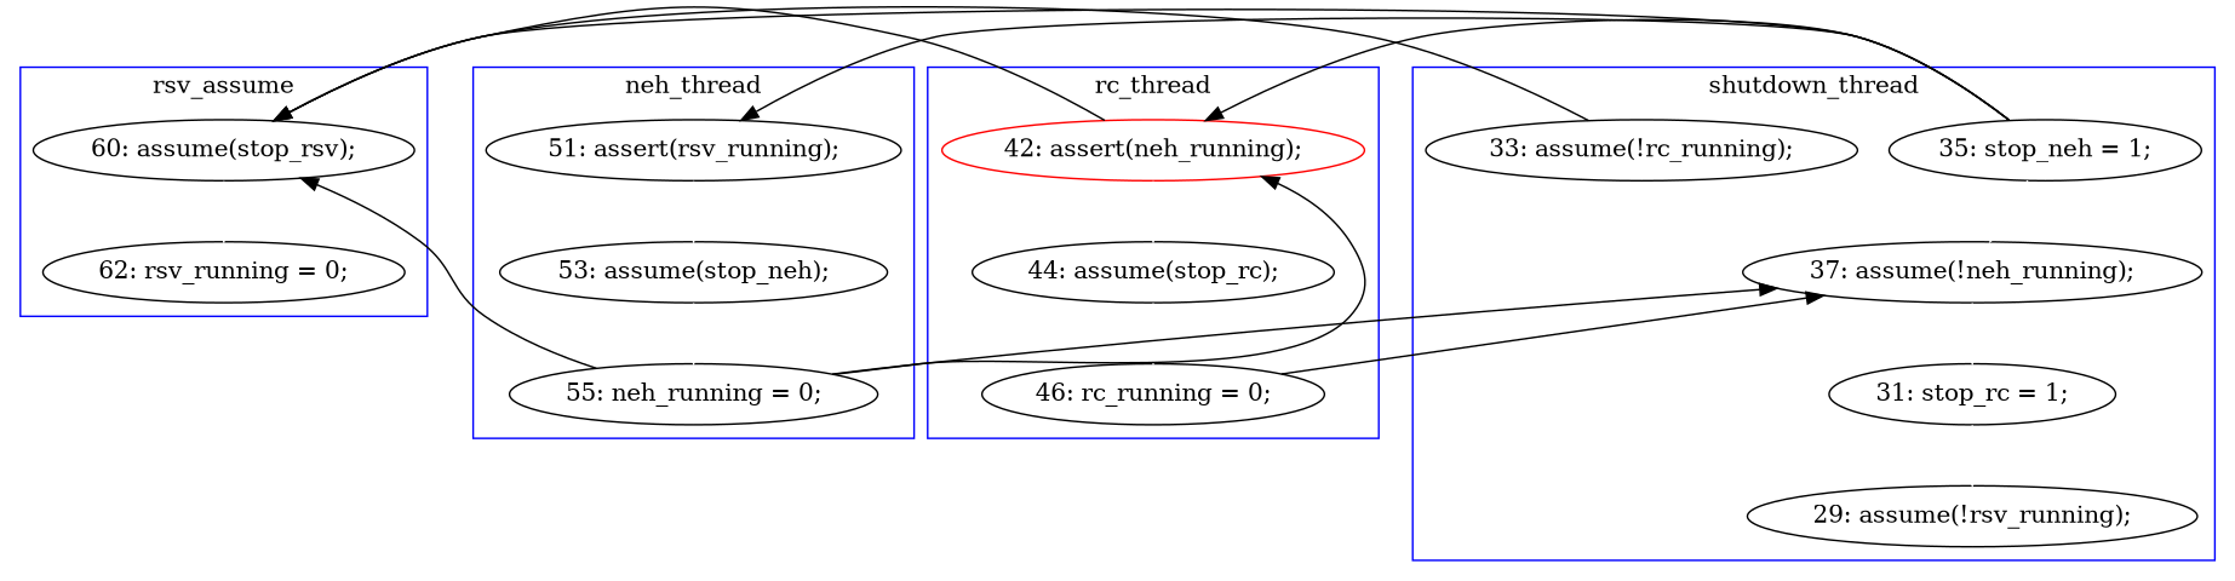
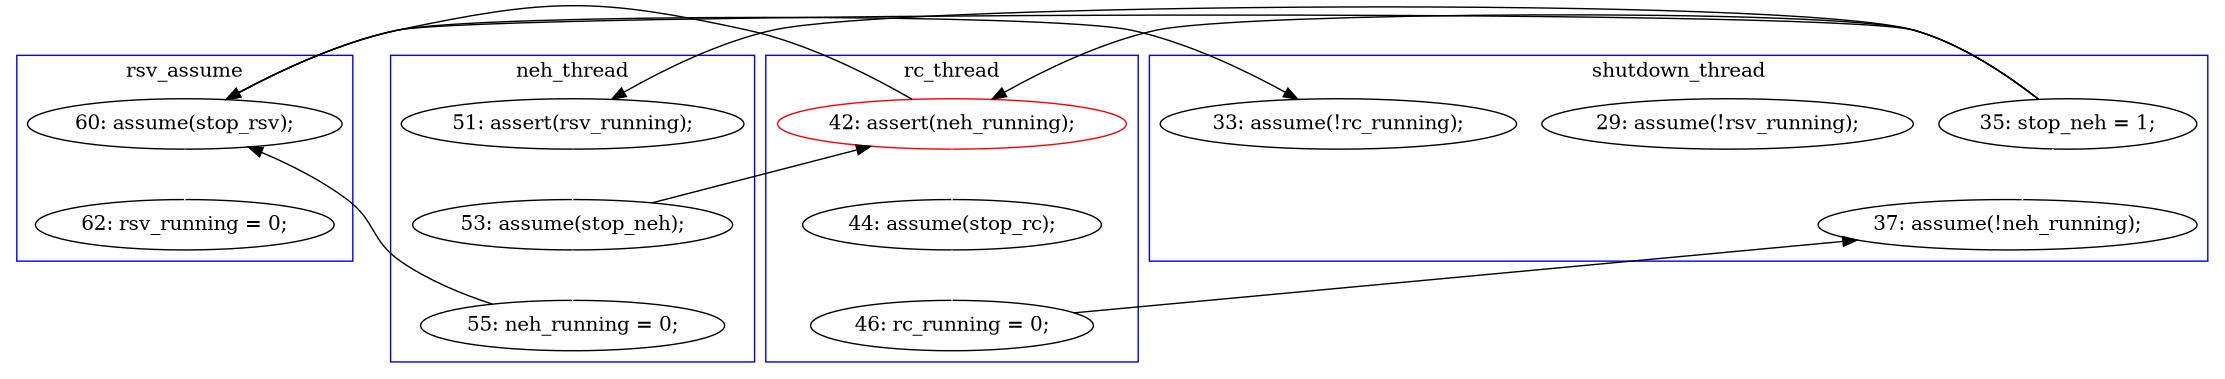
  digraph {
    edge [color=black style=solid constraint=false]
    n1 [label="60: assume(stop_rsv);"]
    n2 [label="62: rsv_running = 0;"]
    n3 [label="46: rc_running = 0;"]
    n4 [color=red label="42: assert(neh_running);"]
    n5 [label="44: assume(stop_rc);"]
    n6 [label="51: assert(rsv_running);"]
    n7 [label="53: assume(stop_neh);"]
    n8 [label="55: neh_running = 0;"]
    n9 [label="37: assume(!neh_running);"]
    n10 [label="35: stop_neh = 1;"]
-   n11 [label="31: stop_rc = 1;"]
    n12 [label="29: assume(!rsv_running);"]
    n13 [label="33: assume(!rc_running);"]
    subgraph cluster_1 {
      color=blue
      label=rsv_assume
      n1
      n2
    }
    subgraph cluster_2 {
      color=blue
      label=rc_thread
      n3
      n4
      n5
    }
    subgraph cluster_3 {
      color=blue
      label=neh_thread
      n6
      n7
      n8
    }
    subgraph cluster_4 {
      color=blue
      label=shutdown_thread
      n9
      n10
-     n11
      n12
      n13
    }
    n1 -> n2 [color=white constraint=""]
    n3 -> n9
    n4 -> n1
    n4 -> n5 [color=white constraint=""]
    n5 -> n3 [color=white constraint=""]
    n6 -> n7 [color=white constraint=""]
    n7 -> n8 [color=white constraint=""]
    n8 -> n1
-   n8 -> n4
-   n8 -> n9
-   n9 -> n11 [color=white constraint=""]
+   n7 -> n4
    n10 -> n1
    n10 -> n4
    n10 -> n6
    n10 -> n9 [color=white constraint=""]
-   n11 -> n12 [color=white constraint=""]
-   n13 -> n1
+   n1 -> n13
  }
